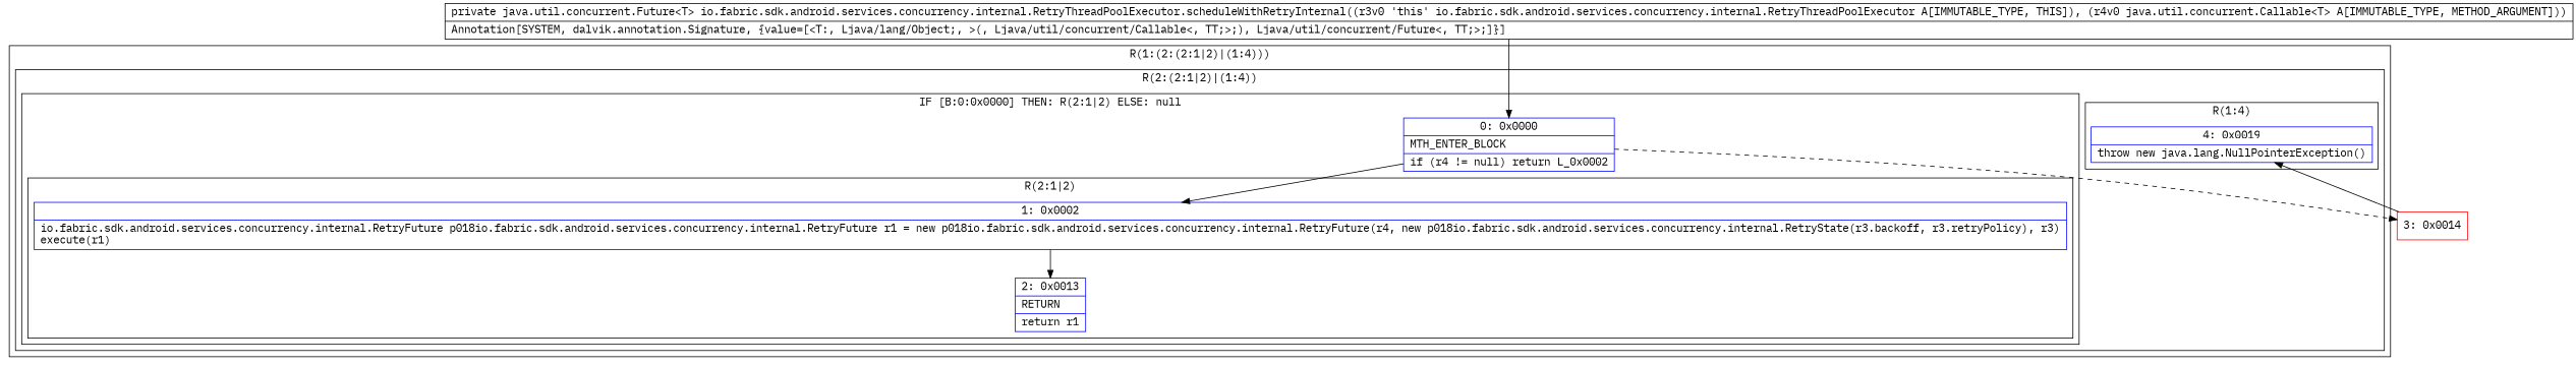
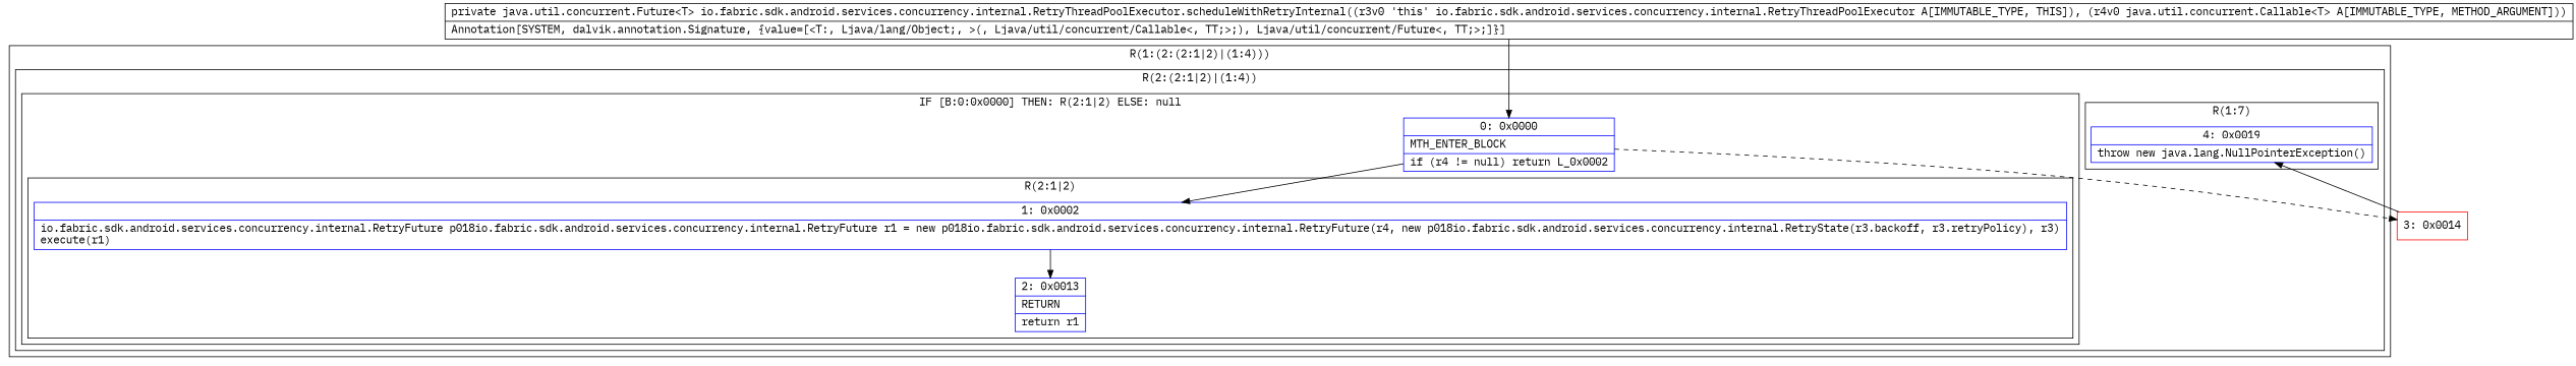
  digraph {
    fontname="IBM Plex Mono"
    node [color=blue fontname="IBM Plex Mono" shape=record]
    edge [fontname="IBM Plex Mono"]
    n1 [label="{1\:\ 0x0002|io.fabric.sdk.android.services.concurrency.internal.RetryFuture p018io.fabric.sdk.android.services.concurrency.internal.RetryFuture r1 = new p018io.fabric.sdk.android.services.concurrency.internal.RetryFuture(r4, new p018io.fabric.sdk.android.services.concurrency.internal.RetryState(r3.backoff, r3.retryPolicy), r3)\lexecute(r1)\l}"]
    n2 [label="{2\:\ 0x0013|RETURN\l|return r1\l}"]
    n3 [label="{0\:\ 0x0000|MTH_ENTER_BLOCK\l|if (r4 != null) return L_0x0002\l}"]
    n4 [label="{4\:\ 0x0019|throw new java.lang.NullPointerException()\l}"]
    n5 [color=red label="{3\:\ 0x0014}"]
    n6 [label="{private java.util.concurrent.Future\<T\> io.fabric.sdk.android.services.concurrency.internal.RetryThreadPoolExecutor.scheduleWithRetryInternal((r3v0 'this' io.fabric.sdk.android.services.concurrency.internal.RetryThreadPoolExecutor A[IMMUTABLE_TYPE, THIS]), (r4v0 java.util.concurrent.Callable\<T\> A[IMMUTABLE_TYPE, METHOD_ARGUMENT]))  | Annotation[SYSTEM, dalvik.annotation.Signature, \{value=[\<T:, Ljava\/lang\/Object;, \>(, Ljava\/util\/concurrent\/Callable\<, TT;\>;), Ljava\/util\/concurrent\/Future\<, TT;\>;]\}]\l}" color=""]
    subgraph cluster_1 {
      label="R(1:(2:(2:1|2)|(1:4)))"
      subgraph cluster_2 {
        label="R(2:(2:1|2)|(1:4))"
        subgraph cluster_3 {
          label="IF [B:0:0x0000] THEN: R(2:1|2) ELSE: null"
          n3
          subgraph cluster_4 {
            label="R(2:1|2)"
            n1
            n2
          }
        }
        subgraph cluster_5 {
-         label="R(1:4)"
+         label="R(1:7)"
          n4
        }
      }
    }
    n1 -> n2
    n3 -> n1
    n3 -> n5 [style=dashed]
    n5 -> n4
    n6 -> n3
  }
